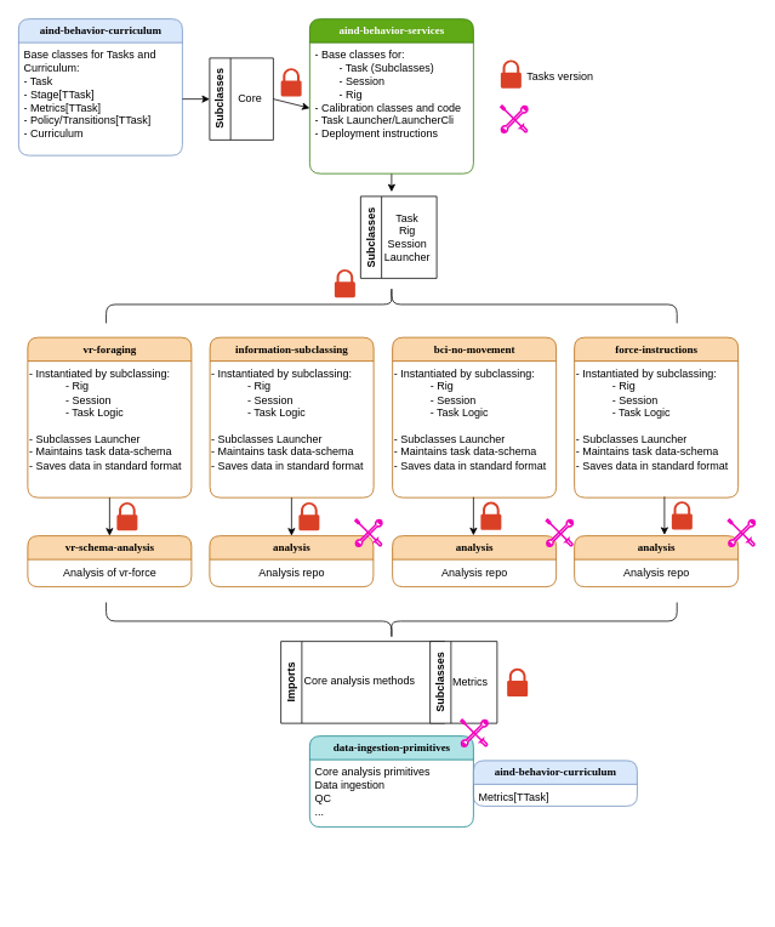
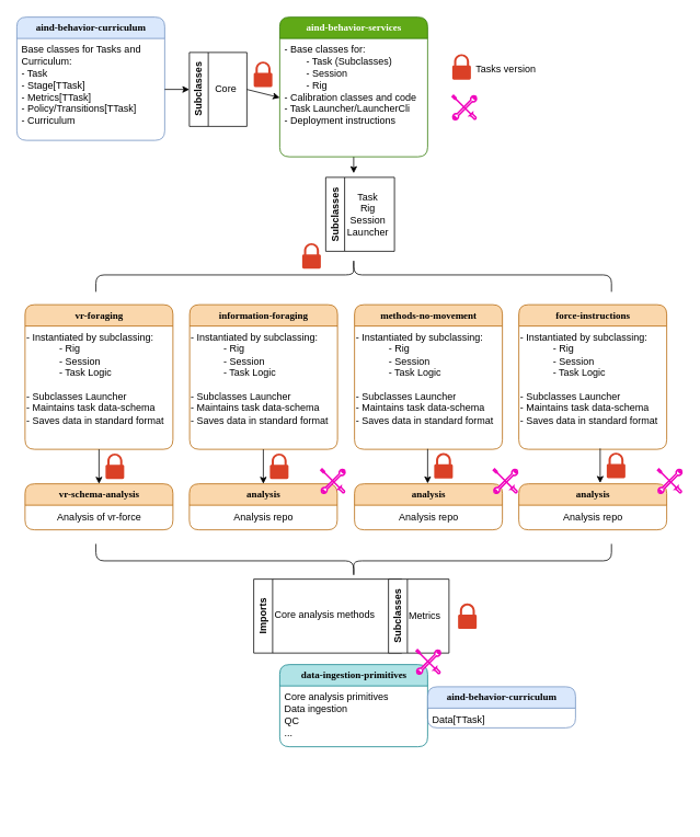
  <mxCell id="0" />
  <mxCell id="1" parent="0" />
  <mxCell id="2" value="aind-behavior-curriculum" style="swimlane;fontStyle=1;childLayout=stackLayout;horizontal=1;startSize=26;fillColor=#dae8fc;horizontalStack=0;resizeParent=1;resizeParentMax=0;resizeLast=0;collapsible=1;marginBottom=0;html=1;strokeColor=#6c8ebf;strokeWidth=1;rounded=1;shadow=0;glass=0;fontFamily=Tahoma;fontSize=12;align=center;" parent="1" vertex="1"><mxGeometry x="20" y="20" width="180" height="150" as="geometry" /></mxCell>
  <mxCell id="3" value="Base classes for Tasks and Curriculum:&lt;div&gt;- Task&lt;div&gt;- Stage[T&lt;span style=&quot;background-color: initial;&quot;&gt;Task]&lt;/span&gt;&lt;/div&gt;&lt;div&gt;- Metrics[TTask]&lt;/div&gt;&lt;div&gt;- Policy/Transitions[TTask]&lt;/div&gt;&lt;div&gt;- Curriculum&lt;/div&gt;&lt;div&gt;&lt;div&gt;&lt;br&gt;&lt;/div&gt;&lt;/div&gt;&lt;/div&gt;" style="text;strokeColor=none;fillColor=none;align=left;verticalAlign=top;spacingLeft=4;spacingRight=4;overflow=hidden;rotatable=0;points=[[0,0.5],[1,0.5]];portConstraint=eastwest;whiteSpace=wrap;html=1;imageWidth=46;" parent="2" vertex="1"><mxGeometry y="26" width="180" height="124" as="geometry" /></mxCell>
  <mxCell id="4" style="edgeStyle=none;rounded=0;orthogonalLoop=1;jettySize=auto;html=1;exitX=0.5;exitY=1;exitDx=0;exitDy=0;" parent="1" source="5" edge="1"><mxGeometry relative="1" as="geometry"><mxPoint x="430" y="210" as="targetPoint" /></mxGeometry></mxCell>
  <mxCell id="5" value="aind-behavior-services" style="swimlane;fontStyle=1;childLayout=stackLayout;horizontal=1;startSize=26;fillColor=#60a917;horizontalStack=0;resizeParent=1;resizeParentMax=0;resizeLast=0;collapsible=1;marginBottom=0;html=1;strokeColor=#2D7600;strokeWidth=1;rounded=1;shadow=0;glass=0;fontFamily=Tahoma;fontSize=12;align=center;fontColor=#ffffff;" parent="1" vertex="1"><mxGeometry x="340" y="20" width="180" height="170" as="geometry" /></mxCell>
  <mxCell id="6" value="- Base classes for:&lt;div&gt;&lt;span style=&quot;white-space: pre;&quot;&gt;&#09;&lt;/span&gt;- Task (Subclasses)&lt;/div&gt;&lt;div&gt;&lt;span style=&quot;white-space: pre;&quot;&gt;&#09;&lt;/span&gt;- Session&lt;/div&gt;&lt;div&gt;&lt;span style=&quot;white-space: pre;&quot;&gt;&#09;&lt;/span&gt;- Rig&lt;/div&gt;&lt;div&gt;- Calibration classes and code&lt;/div&gt;&lt;div&gt;&lt;div&gt;- Task Launcher/LauncherCli&lt;/div&gt;&lt;/div&gt;&lt;div&gt;- Deployment instructions&lt;/div&gt;" style="text;strokeColor=none;fillColor=none;align=left;verticalAlign=top;spacingLeft=4;spacingRight=4;overflow=hidden;rotatable=0;points=[[0,0.5],[1,0.5]];portConstraint=eastwest;whiteSpace=wrap;html=1;" parent="5" vertex="1"><mxGeometry y="26" width="180" height="144" as="geometry" /></mxCell>
  <mxCell id="7" style="edgeStyle=none;rounded=0;orthogonalLoop=1;jettySize=auto;html=1;exitX=1;exitY=0.5;exitDx=0;exitDy=0;entryX=0;entryY=0.5;entryDx=0;entryDy=0;" parent="1" source="8" target="6" edge="1"><mxGeometry relative="1" as="geometry" /></mxCell>
  <mxCell id="8" value="Subclasses" style="swimlane;horizontal=0;whiteSpace=wrap;html=1;" parent="1" vertex="1"><mxGeometry x="230" y="63" width="70" height="90" as="geometry"><mxRectangle x="100" y="400" width="40" height="90" as="alternateBounds" /></mxGeometry></mxCell>
  <mxCell id="9" value="Core" style="text;html=1;align=center;verticalAlign=middle;resizable=0;points=[];autosize=1;strokeColor=none;fillColor=none;" parent="8" vertex="1"><mxGeometry x="18.65" y="30" width="50" height="30" as="geometry" /></mxCell>
  <mxCell id="10" style="edgeStyle=none;rounded=0;orthogonalLoop=1;jettySize=auto;html=1;exitX=1;exitY=0.5;exitDx=0;exitDy=0;entryX=0;entryY=0.5;entryDx=0;entryDy=0;" parent="1" source="3" target="8" edge="1"><mxGeometry relative="1" as="geometry" /></mxCell>
  <mxCell id="11" value="" style="sketch=0;pointerEvents=1;shadow=0;dashed=0;html=1;strokeColor=none;labelPosition=center;verticalLabelPosition=bottom;verticalAlign=top;outlineConnect=0;align=center;shape=mxgraph.office.security.lock_protected;fillColor=#DA4026;" parent="1" vertex="1"><mxGeometry x="308.35" y="74" width="22.65" height="31" as="geometry" /></mxCell>
  <mxCell id="12" value="" style="group" parent="1" connectable="0" vertex="1"><mxGeometry x="308.35" y="704" width="274" height="90" as="geometry" /></mxCell>
  <mxCell id="13" value="" style="group" parent="12" connectable="0" vertex="1"><mxGeometry width="237.65" height="90" as="geometry" /></mxCell>
  <mxCell id="14" value="Imports" style="swimlane;horizontal=0;whiteSpace=wrap;html=1;startSize=23;" parent="13" vertex="1"><mxGeometry width="180" height="90" as="geometry"><mxRectangle x="100" y="400" width="40" height="90" as="alternateBounds" /></mxGeometry></mxCell>
  <mxCell id="15" value="Core analysis methods" style="text;html=1;align=left;verticalAlign=middle;resizable=0;points=[];autosize=1;strokeColor=none;fillColor=none;" parent="14" vertex="1"><mxGeometry x="24" y="29" width="150" height="30" as="geometry" /></mxCell>
  <mxCell id="16" value="Subclasses" style="swimlane;horizontal=0;whiteSpace=wrap;html=1;" parent="13" vertex="1"><mxGeometry x="164" width="73.65" height="90" as="geometry"><mxRectangle x="100" y="400" width="40" height="90" as="alternateBounds" /></mxGeometry></mxCell>
  <mxCell id="17" value="Metrics" style="text;html=1;align=center;verticalAlign=middle;resizable=0;points=[];autosize=1;strokeColor=none;fillColor=none;" parent="16" vertex="1"><mxGeometry x="13.65" y="30" width="60" height="30" as="geometry" /></mxCell>
  <mxCell id="18" value="" style="sketch=0;pointerEvents=1;shadow=0;dashed=0;html=1;strokeColor=none;labelPosition=center;verticalLabelPosition=bottom;verticalAlign=top;outlineConnect=0;align=center;shape=mxgraph.office.security.lock_protected;fillColor=#DA4026;" vertex="1" parent="12"><mxGeometry x="248.7" y="29.5" width="22.65" height="31" as="geometry" /></mxCell>
  <mxCell id="19" value="" style="group" parent="1" connectable="0" vertex="1"><mxGeometry x="30" y="370" width="781" height="176" as="geometry" /></mxCell>
  <mxCell id="20" value="vr-foraging" style="swimlane;fontStyle=1;childLayout=stackLayout;horizontal=1;startSize=26;fillColor=#fad7ac;horizontalStack=0;resizeParent=1;resizeParentMax=0;resizeLast=0;collapsible=1;marginBottom=0;html=1;strokeColor=#b46504;strokeWidth=1;rounded=1;shadow=0;glass=0;fontFamily=Tahoma;fontSize=12;align=center;" parent="19" vertex="1"><mxGeometry width="180" height="176" as="geometry" /></mxCell>
  <mxCell id="21" value="- Instantiated by subclassing:&lt;blockquote style=&quot;margin: 0 0 0 40px; border: none; padding: 0px;&quot;&gt;&lt;div&gt;- Rig&lt;/div&gt;&lt;div&gt;- Session&lt;/div&gt;&lt;div&gt;- Task Logic&lt;/div&gt;&lt;/blockquote&gt;&lt;div&gt;&lt;br&gt;&lt;/div&gt;&lt;div&gt;- Subclasses Launcher&lt;/div&gt;&lt;div&gt;- Maintains task data-schema&lt;/div&gt;&lt;div&gt;- Saves data in standard format&lt;/div&gt;&lt;div&gt;&lt;br&gt;&lt;/div&gt;" style="text;whiteSpace=wrap;html=1;" parent="20" vertex="1"><mxGeometry y="26" width="180" height="150" as="geometry" /></mxCell>
- <mxCell id="22" value="information-subclassing" style="swimlane;fontStyle=1;childLayout=stackLayout;horizontal=1;startSize=26;fillColor=#fad7ac;horizontalStack=0;resizeParent=1;resizeParentMax=0;resizeLast=0;collapsible=1;marginBottom=0;html=1;strokeColor=#b46504;strokeWidth=1;rounded=1;shadow=0;glass=0;fontFamily=Tahoma;fontSize=12;align=center;" parent="19" vertex="1"><mxGeometry x="200.32" width="180" height="176" as="geometry" /></mxCell>
+ <mxCell id="22" value="information-foraging" style="swimlane;fontStyle=1;childLayout=stackLayout;horizontal=1;startSize=26;fillColor=#fad7ac;horizontalStack=0;resizeParent=1;resizeParentMax=0;resizeLast=0;collapsible=1;marginBottom=0;html=1;strokeColor=#b46504;strokeWidth=1;rounded=1;shadow=0;glass=0;fontFamily=Tahoma;fontSize=12;align=center;" parent="19" vertex="1"><mxGeometry x="200.32" width="180" height="176" as="geometry" /></mxCell>
  <mxCell id="23" value="- Instantiated by subclassing:&lt;blockquote style=&quot;margin: 0px 0px 0px 40px; border: none; padding: 0px;&quot;&gt;&lt;div&gt;- Rig&lt;/div&gt;&lt;div&gt;- Session&lt;/div&gt;&lt;div&gt;- Task Logic&lt;/div&gt;&lt;/blockquote&gt;&lt;div&gt;&lt;br&gt;&lt;/div&gt;&lt;div&gt;- Subclasses Launcher&lt;/div&gt;&lt;div&gt;- Maintains task data-schema&lt;/div&gt;&lt;div&gt;- Saves data in standard format&lt;/div&gt;&lt;div&gt;&lt;br&gt;&lt;/div&gt;" style="text;whiteSpace=wrap;html=1;" parent="22" vertex="1"><mxGeometry y="26" width="180" height="150" as="geometry" /></mxCell>
- <mxCell id="24" value="bci-no-movement" style="swimlane;fontStyle=1;childLayout=stackLayout;horizontal=1;startSize=26;fillColor=#fad7ac;horizontalStack=0;resizeParent=1;resizeParentMax=0;resizeLast=0;collapsible=1;marginBottom=0;html=1;strokeColor=#b46504;strokeWidth=1;rounded=1;shadow=0;glass=0;fontFamily=Tahoma;fontSize=12;align=center;" parent="19" vertex="1"><mxGeometry x="401" width="180" height="176" as="geometry" /></mxCell>
+ <mxCell id="24" value="methods-no-movement" style="swimlane;fontStyle=1;childLayout=stackLayout;horizontal=1;startSize=26;fillColor=#fad7ac;horizontalStack=0;resizeParent=1;resizeParentMax=0;resizeLast=0;collapsible=1;marginBottom=0;html=1;strokeColor=#b46504;strokeWidth=1;rounded=1;shadow=0;glass=0;fontFamily=Tahoma;fontSize=12;align=center;" parent="19" vertex="1"><mxGeometry x="401" width="180" height="176" as="geometry" /></mxCell>
  <mxCell id="25" value="- Instantiated by subclassing:&lt;blockquote style=&quot;margin: 0px 0px 0px 40px; border: none; padding: 0px;&quot;&gt;&lt;div&gt;- Rig&lt;/div&gt;&lt;div&gt;- Session&lt;/div&gt;&lt;div&gt;- Task Logic&lt;/div&gt;&lt;/blockquote&gt;&lt;div&gt;&lt;br&gt;&lt;/div&gt;&lt;div&gt;- Subclasses Launcher&lt;/div&gt;&lt;div&gt;- Maintains task data-schema&lt;/div&gt;&lt;div&gt;- Saves data in standard format&lt;/div&gt;&lt;div&gt;&lt;br&gt;&lt;/div&gt;" style="text;whiteSpace=wrap;html=1;" parent="24" vertex="1"><mxGeometry y="26" width="180" height="150" as="geometry" /></mxCell>
  <mxCell id="26" value="force-instructions" style="swimlane;fontStyle=1;childLayout=stackLayout;horizontal=1;startSize=26;fillColor=#fad7ac;horizontalStack=0;resizeParent=1;resizeParentMax=0;resizeLast=0;collapsible=1;marginBottom=0;html=1;strokeColor=#b46504;strokeWidth=1;rounded=1;shadow=0;glass=0;fontFamily=Tahoma;fontSize=12;align=center;" parent="19" vertex="1"><mxGeometry x="601" width="180" height="176" as="geometry" /></mxCell>
  <mxCell id="27" value="- Instantiated by subclassing:&lt;blockquote style=&quot;margin: 0px 0px 0px 40px; border: none; padding: 0px;&quot;&gt;&lt;div&gt;- Rig&lt;/div&gt;&lt;div&gt;- Session&lt;/div&gt;&lt;div&gt;- Task Logic&lt;/div&gt;&lt;/blockquote&gt;&lt;div&gt;&lt;br&gt;&lt;/div&gt;&lt;div&gt;- Subclasses Launcher&lt;/div&gt;&lt;div&gt;- Maintains task data-schema&lt;/div&gt;&lt;div&gt;- Saves data in standard format&lt;/div&gt;&lt;div&gt;&lt;br&gt;&lt;/div&gt;" style="text;whiteSpace=wrap;html=1;" parent="26" vertex="1"><mxGeometry y="26" width="180" height="150" as="geometry" /></mxCell>
  <mxCell id="28" value="" style="shape=curlyBracket;whiteSpace=wrap;html=1;rounded=1;labelPosition=left;verticalLabelPosition=middle;align=right;verticalAlign=middle;rotation=90;size=0.5;" parent="1" vertex="1"><mxGeometry x="409.37" y="20" width="41.25" height="627.5" as="geometry" /></mxCell>
  <mxCell id="29" value="vr-schema-analysis" style="swimlane;fontStyle=1;childLayout=stackLayout;horizontal=1;startSize=26;fillColor=#fad7ac;horizontalStack=0;resizeParent=1;resizeParentMax=0;resizeLast=0;collapsible=1;marginBottom=0;html=1;strokeColor=#b46504;strokeWidth=1;rounded=1;shadow=0;glass=0;fontFamily=Tahoma;fontSize=12;align=center;" parent="1" vertex="1"><mxGeometry x="30" y="588" width="180" height="56" as="geometry" /></mxCell>
  <mxCell id="30" value="Analysis of vr-force" style="text;html=1;align=center;verticalAlign=middle;resizable=0;points=[];autosize=1;strokeColor=none;fillColor=none;" parent="29" vertex="1"><mxGeometry y="26" width="180" height="30" as="geometry" /></mxCell>
  <mxCell id="31" value="data-ingestion-primitives" style="swimlane;fontStyle=1;childLayout=stackLayout;horizontal=1;startSize=26;fillColor=#b0e3e6;horizontalStack=0;resizeParent=1;resizeParentMax=0;resizeLast=0;collapsible=1;marginBottom=0;html=1;strokeColor=#0e8088;strokeWidth=1;rounded=1;shadow=0;glass=0;fontFamily=Tahoma;fontSize=12;align=center;" parent="1" vertex="1"><mxGeometry x="340.01" y="808" width="180" height="100" as="geometry" /></mxCell>
  <mxCell id="32" value="Core analysis primitives&lt;div&gt;Data ingestion&lt;/div&gt;&lt;div&gt;QC&lt;/div&gt;&lt;div&gt;...&lt;/div&gt;" style="text;strokeColor=none;fillColor=none;align=left;verticalAlign=top;spacingLeft=4;spacingRight=4;overflow=hidden;rotatable=0;points=[[0,0.5],[1,0.5]];portConstraint=eastwest;whiteSpace=wrap;html=1;" parent="31" vertex="1"><mxGeometry y="26" width="180" height="74" as="geometry" /></mxCell>
  <mxCell id="33" style="edgeStyle=none;rounded=0;orthogonalLoop=1;jettySize=auto;html=1;exitX=0.5;exitY=1;exitDx=0;exitDy=0;entryX=0.5;entryY=0;entryDx=0;entryDy=0;" parent="1" source="21" target="29" edge="1"><mxGeometry relative="1" as="geometry" /></mxCell>
  <mxCell id="34" value="" style="shape=curlyBracket;whiteSpace=wrap;html=1;rounded=1;labelPosition=left;verticalLabelPosition=middle;align=right;verticalAlign=middle;rotation=-90;size=0.5;" parent="1" vertex="1"><mxGeometry x="409.38" y="368" width="41.25" height="627.5" as="geometry" /></mxCell>
  <mxCell id="35" value="" style="sketch=0;pointerEvents=1;shadow=0;dashed=0;html=1;strokeColor=none;labelPosition=center;verticalLabelPosition=bottom;verticalAlign=top;outlineConnect=0;align=center;shape=mxgraph.office.security.lock_protected;fillColor=#DA4026;" parent="1" vertex="1"><mxGeometry x="367.35" y="295" width="22.65" height="31" as="geometry" /></mxCell>
  <mxCell id="36" value="" style="sketch=0;pointerEvents=1;shadow=0;dashed=0;html=1;strokeColor=none;labelPosition=center;verticalLabelPosition=bottom;verticalAlign=top;outlineConnect=0;align=center;shape=mxgraph.office.security.lock_protected;fillColor=#DA4026;" parent="1" vertex="1"><mxGeometry x="128" y="551" width="22.65" height="31" as="geometry" /></mxCell>
  <mxCell id="37" value="analysis" style="swimlane;fontStyle=1;childLayout=stackLayout;horizontal=1;startSize=26;fillColor=#fad7ac;horizontalStack=0;resizeParent=1;resizeParentMax=0;resizeLast=0;collapsible=1;marginBottom=0;html=1;strokeColor=#b46504;strokeWidth=1;rounded=1;shadow=0;glass=0;fontFamily=Tahoma;fontSize=12;align=center;" parent="1" vertex="1"><mxGeometry x="230" y="588" width="180" height="56" as="geometry" /></mxCell>
  <mxCell id="38" value="Analysis repo" style="text;html=1;align=center;verticalAlign=middle;resizable=0;points=[];autosize=1;strokeColor=none;fillColor=none;" parent="37" vertex="1"><mxGeometry y="26" width="180" height="30" as="geometry" /></mxCell>
  <mxCell id="39" value="analysis" style="swimlane;fontStyle=1;childLayout=stackLayout;horizontal=1;startSize=26;fillColor=#fad7ac;horizontalStack=0;resizeParent=1;resizeParentMax=0;resizeLast=0;collapsible=1;marginBottom=0;html=1;strokeColor=#b46504;strokeWidth=1;rounded=1;shadow=0;glass=0;fontFamily=Tahoma;fontSize=12;align=center;" parent="1" vertex="1"><mxGeometry x="431" y="588" width="180" height="56" as="geometry" /></mxCell>
  <mxCell id="40" value="Analysis repo" style="text;html=1;align=center;verticalAlign=middle;resizable=0;points=[];autosize=1;strokeColor=none;fillColor=none;" parent="39" vertex="1"><mxGeometry y="26" width="180" height="30" as="geometry" /></mxCell>
  <mxCell id="41" value="analysis" style="swimlane;fontStyle=1;childLayout=stackLayout;horizontal=1;startSize=26;fillColor=#fad7ac;horizontalStack=0;resizeParent=1;resizeParentMax=0;resizeLast=0;collapsible=1;marginBottom=0;html=1;strokeColor=#b46504;strokeWidth=1;rounded=1;shadow=0;glass=0;fontFamily=Tahoma;fontSize=12;align=center;" parent="1" vertex="1"><mxGeometry x="631" y="588" width="180" height="56" as="geometry" /></mxCell>
  <mxCell id="42" value="Analysis repo" style="text;html=1;align=center;verticalAlign=middle;resizable=0;points=[];autosize=1;strokeColor=none;fillColor=none;" parent="41" vertex="1"><mxGeometry y="26" width="180" height="30" as="geometry" /></mxCell>
  <mxCell id="43" value="" style="html=1;verticalLabelPosition=bottom;align=center;labelBackgroundColor=#ffffff;verticalAlign=top;strokeWidth=2;strokeColor=#f000bc;shadow=0;dashed=0;shape=mxgraph.ios7.icons.tools;pointerEvents=1" parent="1" vertex="1"><mxGeometry x="390" y="570" width="29.7" height="29.7" as="geometry" /></mxCell>
  <mxCell id="44" value="" style="html=1;verticalLabelPosition=bottom;align=center;labelBackgroundColor=#ffffff;verticalAlign=top;strokeWidth=2;strokeColor=#f000bc;shadow=0;dashed=0;shape=mxgraph.ios7.icons.tools;pointerEvents=1" parent="1" vertex="1"><mxGeometry x="506.15" y="790" width="29.7" height="29.7" as="geometry" /></mxCell>
  <mxCell id="45" value="" style="html=1;verticalLabelPosition=bottom;align=center;labelBackgroundColor=#ffffff;verticalAlign=top;strokeWidth=2;strokeColor=#f000bc;shadow=0;dashed=0;shape=mxgraph.ios7.icons.tools;pointerEvents=1" parent="1" vertex="1"><mxGeometry x="600" y="570" width="29.7" height="29.7" as="geometry" /></mxCell>
  <mxCell id="46" value="" style="html=1;verticalLabelPosition=bottom;align=center;labelBackgroundColor=#ffffff;verticalAlign=top;strokeWidth=2;strokeColor=#f000bc;shadow=0;dashed=0;shape=mxgraph.ios7.icons.tools;pointerEvents=1" parent="1" vertex="1"><mxGeometry x="800" y="570" width="29.7" height="29.7" as="geometry" /></mxCell>
  <mxCell id="47" style="edgeStyle=none;rounded=0;orthogonalLoop=1;jettySize=auto;html=1;exitX=0.5;exitY=1;exitDx=0;exitDy=0;entryX=0.5;entryY=0;entryDx=0;entryDy=0;" parent="1" edge="1"><mxGeometry relative="1" as="geometry"><mxPoint x="320" y="546" as="sourcePoint" /><mxPoint x="320" y="588" as="targetPoint" /></mxGeometry></mxCell>
  <mxCell id="48" value="" style="sketch=0;pointerEvents=1;shadow=0;dashed=0;html=1;strokeColor=none;labelPosition=center;verticalLabelPosition=bottom;verticalAlign=top;outlineConnect=0;align=center;shape=mxgraph.office.security.lock_protected;fillColor=#DA4026;" parent="1" vertex="1"><mxGeometry x="328" y="551" width="22.65" height="31" as="geometry" /></mxCell>
  <mxCell id="49" style="edgeStyle=none;rounded=0;orthogonalLoop=1;jettySize=auto;html=1;exitX=0.5;exitY=1;exitDx=0;exitDy=0;entryX=0.5;entryY=0;entryDx=0;entryDy=0;" parent="1" edge="1"><mxGeometry relative="1" as="geometry"><mxPoint x="520.01" y="545.5" as="sourcePoint" /><mxPoint x="520.01" y="587.5" as="targetPoint" /></mxGeometry></mxCell>
  <mxCell id="50" value="" style="sketch=0;pointerEvents=1;shadow=0;dashed=0;html=1;strokeColor=none;labelPosition=center;verticalLabelPosition=bottom;verticalAlign=top;outlineConnect=0;align=center;shape=mxgraph.office.security.lock_protected;fillColor=#DA4026;" parent="1" vertex="1"><mxGeometry x="528.01" y="550.5" width="22.65" height="31" as="geometry" /></mxCell>
  <mxCell id="51" style="edgeStyle=none;rounded=0;orthogonalLoop=1;jettySize=auto;html=1;exitX=0.5;exitY=1;exitDx=0;exitDy=0;entryX=0.5;entryY=0;entryDx=0;entryDy=0;" parent="1" edge="1"><mxGeometry relative="1" as="geometry"><mxPoint x="730" y="545" as="sourcePoint" /><mxPoint x="730" y="587" as="targetPoint" /></mxGeometry></mxCell>
  <mxCell id="52" value="" style="sketch=0;pointerEvents=1;shadow=0;dashed=0;html=1;strokeColor=none;labelPosition=center;verticalLabelPosition=bottom;verticalAlign=top;outlineConnect=0;align=center;shape=mxgraph.office.security.lock_protected;fillColor=#DA4026;" parent="1" vertex="1"><mxGeometry x="738" y="550" width="22.65" height="31" as="geometry" /></mxCell>
  <mxCell id="53" value="aind-behavior-curriculum" style="swimlane;fontStyle=1;childLayout=stackLayout;horizontal=1;startSize=26;fillColor=#dae8fc;horizontalStack=0;resizeParent=1;resizeParentMax=0;resizeLast=0;collapsible=1;marginBottom=0;html=1;strokeColor=#6c8ebf;strokeWidth=1;rounded=1;shadow=0;glass=0;fontFamily=Tahoma;fontSize=12;align=center;" parent="1" vertex="1"><mxGeometry x="520.01" y="835" width="180" height="50" as="geometry" /></mxCell>
- <mxCell id="54" value="&lt;div&gt;&lt;div&gt;&lt;div&gt;Metrics[TTask]&lt;/div&gt;&lt;/div&gt;&lt;/div&gt;" style="text;strokeColor=none;fillColor=none;align=left;verticalAlign=top;spacingLeft=4;spacingRight=4;overflow=hidden;rotatable=0;points=[[0,0.5],[1,0.5]];portConstraint=eastwest;whiteSpace=wrap;html=1;imageWidth=46;" parent="53" vertex="1"><mxGeometry y="26" width="180" height="24" as="geometry" /></mxCell>
+ <mxCell id="54" value="&lt;div&gt;&lt;div&gt;&lt;div&gt;Data[TTask]&lt;/div&gt;&lt;/div&gt;&lt;/div&gt;" style="text;strokeColor=none;fillColor=none;align=left;verticalAlign=top;spacingLeft=4;spacingRight=4;overflow=hidden;rotatable=0;points=[[0,0.5],[1,0.5]];portConstraint=eastwest;whiteSpace=wrap;html=1;imageWidth=46;" parent="53" vertex="1"><mxGeometry y="26" width="180" height="24" as="geometry" /></mxCell>
  <mxCell id="55" value="" style="group" vertex="1" connectable="0" parent="1"><mxGeometry x="550" y="65" width="131.7" height="93.3" as="geometry" /></mxCell>
  <mxCell id="56" value="" style="group" parent="55" connectable="0" vertex="1"><mxGeometry width="115" height="34" as="geometry" /></mxCell>
  <mxCell id="57" value="" style="sketch=0;pointerEvents=1;shadow=0;dashed=0;html=1;strokeColor=none;labelPosition=center;verticalLabelPosition=bottom;verticalAlign=top;outlineConnect=0;align=center;shape=mxgraph.office.security.lock_protected;fillColor=#DA4026;" parent="56" vertex="1"><mxGeometry width="22.65" height="31" as="geometry" /></mxCell>
  <mxCell id="58" value="Tasks version" style="text;html=1;align=center;verticalAlign=middle;resizable=0;points=[];autosize=1;strokeColor=none;fillColor=none;" parent="56" vertex="1"><mxGeometry x="15" y="4" width="100" height="30" as="geometry" /></mxCell>
  <mxCell id="59" value="" style="html=1;verticalLabelPosition=bottom;align=center;labelBackgroundColor=#ffffff;verticalAlign=top;strokeWidth=2;strokeColor=#f000bc;shadow=0;dashed=0;shape=mxgraph.ios7.icons.tools;pointerEvents=1" parent="55" vertex="1"><mxGeometry y="50.3" width="29.7" height="29.7" as="geometry" /></mxCell>
  <mxCell id="60" value="Subclasses" style="swimlane;horizontal=0;whiteSpace=wrap;html=1;" vertex="1" parent="1"><mxGeometry x="395.99" y="215" width="83.65" height="90" as="geometry"><mxRectangle x="100" y="400" width="40" height="90" as="alternateBounds" /></mxGeometry></mxCell>
  <mxCell id="61" value="Task&lt;div&gt;Rig&lt;/div&gt;&lt;div&gt;Session&lt;/div&gt;&lt;div&gt;Launcher&lt;/div&gt;" style="text;html=1;align=center;verticalAlign=middle;resizable=0;points=[];autosize=1;strokeColor=none;fillColor=none;" vertex="1" parent="60"><mxGeometry x="15.65" y="10" width="70" height="70" as="geometry" /></mxCell>
